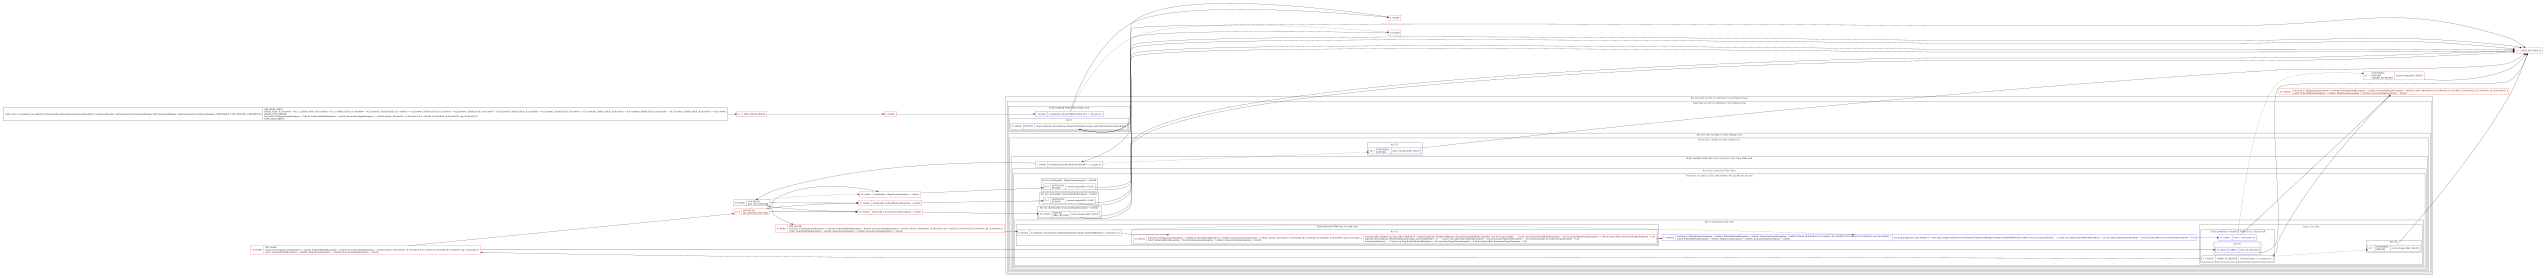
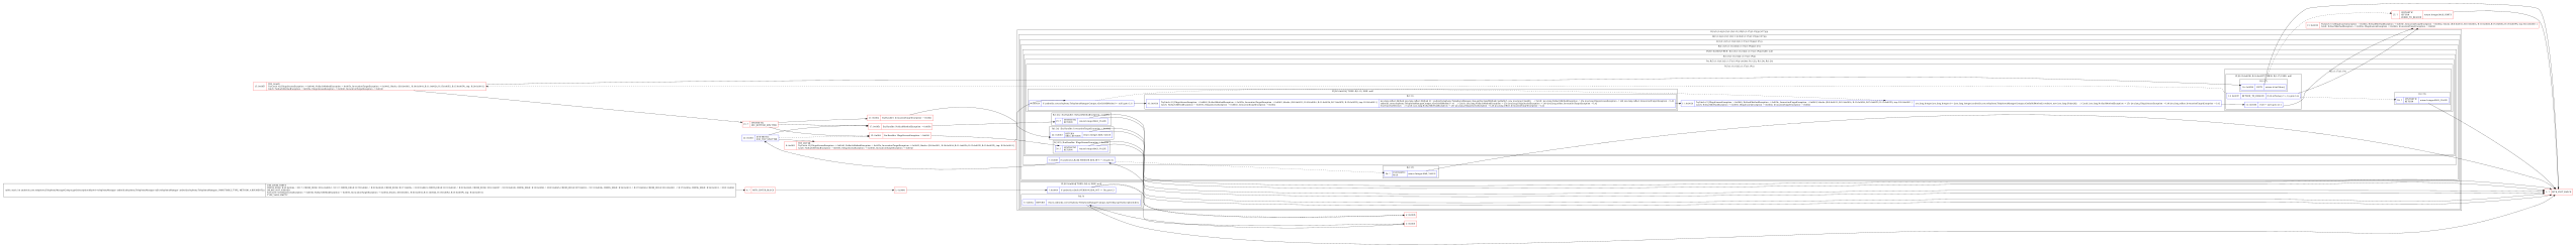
  digraph {
    fontname="PT Serif"
    rankdir=LR
    node [color=blue fontname="PT Serif" shape=record]
    edge [fontname="PT Serif"]
    n1 [label="{5\:\ 0x000a|RETURN\l|return androidx.core.telephony.TelephonyManagerCompat.Api30Impl.getSubscriptionId(r4)\l}"]
    n2 [label="{3\:\ 0x0004|if (android.os.Build.VERSION.SDK_INT \>= 30) goto L3\l}"]
-   n3 [color=red label="{10\:\ 0x0016|TryCatch #2 \{IllegalAccessException \-\> 0x0040, NoSuchMethodException \-\> 0x003e, InvocationTargetException \-\> 0x0042, blocks: (B:8:0x0011, B:10:0x0016, B:11:0x0026, B:13:0x0032, B:15:0x0039), top: B:24:0x0011 \}\lCatch: NoSuchMethodException \-\> 0x003e, IllegalAccessException \-\> 0x0040, InvocationTargetException \-\> 0x0042\l|java.lang.reflect.Method java.lang.reflect.Method r0 = android.telephony.TelephonyManager.class.getDeclaredMethod(\"getSubId\", new java.lang.Class[0])     \/\/ Catch: java.lang.NoSuchMethodException \-\> L3e java.lang.IllegalAccessException \-\> L40 java.lang.reflect.InvocationTargetException \-\> L42\landroidx.core.telephony.TelephonyManagerCompat.sGetSubIdMethod = r0     \/\/ Catch: java.lang.NoSuchMethodException \-\> L3e java.lang.IllegalAccessException \-\> L40 java.lang.reflect.InvocationTargetException \-\> L42\lr0.setAccessible(true)     \/\/ Catch: java.lang.NoSuchMethodException \-\> L3e java.lang.IllegalAccessException \-\> L40 java.lang.reflect.InvocationTargetException \-\> L42\l}"]
+   n3 [label="{10\:\ 0x0016|TryCatch #2 \{IllegalAccessException \-\> 0x0040, NoSuchMethodException \-\> 0x003e, InvocationTargetException \-\> 0x0042, blocks: (B:8:0x0011, B:10:0x0016, B:11:0x0026, B:13:0x0032, B:15:0x0039), top: B:24:0x0011 \}\lCatch: NoSuchMethodException \-\> 0x003e, IllegalAccessException \-\> 0x0040, InvocationTargetException \-\> 0x0042\l|java.lang.reflect.Method java.lang.reflect.Method r0 = android.telephony.TelephonyManager.class.getDeclaredMethod(\"getSubId\", new java.lang.Class[0])     \/\/ Catch: java.lang.NoSuchMethodException \-\> L3e java.lang.IllegalAccessException \-\> L40 java.lang.reflect.InvocationTargetException \-\> L42\landroidx.core.telephony.TelephonyManagerCompat.sGetSubIdMethod = r0     \/\/ Catch: java.lang.NoSuchMethodException \-\> L3e java.lang.IllegalAccessException \-\> L40 java.lang.reflect.InvocationTargetException \-\> L42\lr0.setAccessible(true)     \/\/ Catch: java.lang.NoSuchMethodException \-\> L3e java.lang.IllegalAccessException \-\> L40 java.lang.reflect.InvocationTargetException \-\> L42\l}"]
    n4 [label="{9\:\ 0x0014|if (androidx.core.telephony.TelephonyManagerCompat.sGetSubIdMethod == null) goto L11\l}"]
    n5 [label="{16\:\ 0x003d|HINTS\l|return r0.intValue()\l}"]
    n6 [label="{12\:\ 0x0030|if (r0 != null) goto L14\l}"]
-   n7 [label="{14\:\ 0x0037|ADDED_TO_REGION\l|if (r0.intValue() != (\-1)) goto L16\l}"]
+   n7 [label="{14\:\ 0x0037|RETURN_TO_REGION\l|if (r0.intValue() != (\-1)) goto L16\l}"]
    n8 [label="{28\:\ ?|SYNTHETIC\lRETURN\l|return Integer.MAX_VALUE\l}"]
    n9 [label="{11\:\ 0x0026|TryCatch #2 \{IllegalAccessException \-\> 0x0040, NoSuchMethodException \-\> 0x003e, InvocationTargetException \-\> 0x0042, blocks: (B:8:0x0011, B:10:0x0016, B:11:0x0026, B:13:0x0032, B:15:0x0039), top: B:24:0x0011 \}\lCatch: NoSuchMethodException \-\> 0x003e, IllegalAccessException \-\> 0x0040, InvocationTargetException \-\> 0x0042\l|java.lang.Integer java.lang.Integer r0 = (java.lang.Integer) androidx.core.telephony.TelephonyManagerCompat.sGetSubIdMethod.invoke(r4, new java.lang.Object[0])     \/\/ Catch: java.lang.NoSuchMethodException \-\> L3e java.lang.IllegalAccessException \-\> L40 java.lang.reflect.InvocationTargetException \-\> L42\l}"]
    n10 [label="{30\:\ ?|SYNTHETIC\lRETURN\l|return Integer.MAX_VALUE\l}"]
    n11 [label="{29\:\ ?|SYNTHETIC\lRETURN\l|return Integer.MAX_VALUE\l}"]
    n12 [label="{22\:\ 0x0043|RETURN\lORIG_RETURN\l|return Integer.MAX_VALUE\l}"]
    n13 [label="{7\:\ 0x000f|if (android.os.Build.VERSION.SDK_INT \>= 22) goto L8\l}"]
-   n14 [label="{26\:\ ?|SYNTHETIC\lRETURN\l|return Integer.MAX_VALUE\l}"]
+   n14 [label="{26\:\ ?|SYNTHETIC\lMAX\l|return Integer.MAX_VALUE\l}"]
    n15 [color=red label="{1\:\ ?|MTH_EXIT_BLOCK\l}"]
    n16 [color=red label="{4\:\ 0x0006}"]
    n17 [color=red label="{6\:\ 0x000b}"]
    n18 [color=red label="{13\:\ 0x0032|TryCatch #2 \{IllegalAccessException \-\> 0x0040, NoSuchMethodException \-\> 0x003e, InvocationTargetException \-\> 0x0042, blocks: (B:8:0x0011, B:10:0x0016, B:11:0x0026, B:13:0x0032, B:15:0x0039), top: B:24:0x0011 \}\lCatch: NoSuchMethodException \-\> 0x003e, IllegalAccessException \-\> 0x0040, InvocationTargetException \-\> 0x0042\l}"]
    n19 [color=red label="{27\:\ ?|SYNTHETIC\lRETURN\lADDED_TO_REGION\l|return Integer.MAX_HINTS\l}"]
    n20 [color=red label="{15\:\ 0x0039|TRY_LEAVE\lTryCatch #2 \{IllegalAccessException \-\> 0x0040, NoSuchMethodException \-\> 0x003e, InvocationTargetException \-\> 0x0042, blocks: (B:8:0x0011, B:10:0x0016, B:11:0x0026, B:13:0x0032, B:15:0x0039), top: B:24:0x0011 \}\lCatch: NoSuchMethodException \-\> 0x003e, IllegalAccessException \-\> 0x0040, InvocationTargetException \-\> 0x0042\l}"]
    n21 [label="{24\:\ 0x0011|SYNTHETIC\lEXC_TOP_SPLITTER\l}"]
    n22 [color=red label="{8\:\ 0x0011|TRY_ENTER\lTryCatch #2 \{IllegalAccessException \-\> 0x0040, NoSuchMethodException \-\> 0x003e, InvocationTargetException \-\> 0x0042, blocks: (B:8:0x0011, B:10:0x0016, B:11:0x0026, B:13:0x0032, B:15:0x0039), top: B:24:0x0011 \}\lCatch: NoSuchMethodException \-\> 0x003e, IllegalAccessException \-\> 0x0040, InvocationTargetException \-\> 0x0042\l}"]
    n23 [color=red label="{19\:\ 0x0040|ExcHandler: IllegalAccessException \-\> 0x0040\l}"]
    n24 [color=red label="{17\:\ 0x003e|ExcHandler: NoSuchMethodException \-\> 0x003e\l}"]
    n25 [color=red label="{21\:\ 0x0042|ExcHandler: InvocationTargetException \-\> 0x0042\l}"]
    n26 [color=red label="{25\:\ ?|SYNTHETIC\lEXC_BOTTOM_SPLITTER\l}"]
    n27 [color=red label="{0\:\ ?|MTH_ENTER_BLOCK\l}"]
    n28 [color=red label="{2\:\ 0x0000}"]
    n29 [label="{public static int androidx.core.telephony.TelephonyManagerCompat.getSubscriptionId((r4v0 'telephonyManager' android.telephony.TelephonyManager A[D('telephonyManager' android.telephony.TelephonyManager), IMMUTABLE_TYPE, METHOD_ARGUMENT]))  | USE_LINES_HINTS\lCROSS_EDGE: B:23:0x0046 \-\> B:1:?, CROSS_EDGE: B:16:0x003d \-\> B:1:?, CROSS_EDGE: B:19:0x0040 \-\> B:22:0x0043, CROSS_EDGE: B:17:0x003e \-\> B:22:0x0043, CROSS_EDGE: B:21:0x0042 \-\> B:22:0x0043, CROSS_EDGE: B:14:0x0037 \-\> B:22:0x0043, CROSS_EDGE: B:12:0x0030 \-\> B:22:0x0043, CROSS_EDGE: B:9:0x0014 \-\> B:11:0x0026, CROSS_EDGE: B:24:0x0011 \-\> B:19:0x0040, CROSS_EDGE: B:24:0x0011 \-\> B:17:0x003e, CROSS_EDGE: B:24:0x0011 \-\> B:21:0x0042\lINLINE_NOT_NEEDED\lTryCatch #2 \{IllegalAccessException \-\> 0x0040, NoSuchMethodException \-\> 0x003e, InvocationTargetException \-\> 0x0042, blocks: (B:8:0x0011, B:10:0x0016, B:11:0x0026, B:13:0x0032, B:15:0x0039), top: B:24:0x0011 \}\lTYPE_VARS: EMPTY\l}" color=""]
    subgraph cluster_1 {
      label="R(1:(2:(1:4)|(1:(2:(1:(3:(1:11)|12|(2:(1:17)|(1:19))))|(1:27)))))"
      subgraph cluster_2 {
        label="R(2:(1:4)|(1:(2:(1:(3:(1:11)|12|(2:(1:17)|(1:19))))|(1:27))))"
        subgraph cluster_3 {
          label="IF [B:3:0x0004] THEN: R(1:4) ELSE: null"
          n2
          subgraph cluster_4 {
            label="R(1:9)"
            n1
          }
        }
        subgraph cluster_5 {
          label="R(1:(2:(1:(3:(1:11)|12|(2:(1:17)|(1:19))))|(1:27)))"
          subgraph cluster_6 {
            label="R(2:(1:(3:(1:11)|12|(2:(1:17)|(1:19))))|(1:27))"
            subgraph cluster_7 {
              label="IF [B:7:0x000f] THEN: R(1:(3:(1:11)|12|(2:(1:17)|(1:19)))) ELSE: null"
              n13
              subgraph cluster_8 {
                label="R(1:(3:(1:11)|12|(2:(1:17)|(1:19))))"
                subgraph cluster_9 {
                  label="Try: R(3:(1:11)|12|(2:(1:17)|(1:19))) catches: R(1:22), R(1:24), R(1:26)"
                  subgraph cluster_10 {
                    label="R(3:(1:11)|12|(2:(1:17)|(1:19)))"
                    n9
                    subgraph cluster_11 {
                      label="IF [B:9:0x0014] THEN: R(1:11) ELSE: null"
                      n4
                      subgraph cluster_12 {
                        label="R(1:11)"
                        n3
                      }
                    }
                    subgraph cluster_13 {
                      label="R(2:(1:17)|(1:19))"
                      subgraph cluster_14 {
                        label="IF [B:12:0x0030, B:14:0x0037] THEN: R(1:17) ELSE: null"
                        n6
                        n7
                        subgraph cluster_15 {
                          label="R(1:17)"
                          n5
                        }
                      }
                      subgraph cluster_16 {
                        label="R(1:19)"
                        n8
                      }
                    }
                  }
                  subgraph cluster_17 {
                    label="R(1:22) | ExcHandler: IllegalAccessException \-\> 0x0040\l"
                    n10
                  }
                  subgraph cluster_18 {
                    label="R(1:24) | ExcHandler: NoSuchMethodException \-\> 0x003e\l"
                    n11
                  }
                  subgraph cluster_19 {
                    label="R(1:26) | ExcHandler: InvocationTargetException \-\> 0x0042\l"
                    n12
                  }
                }
              }
            }
            subgraph cluster_20 {
              label="R(1:27)"
              n14
            }
          }
        }
      }
    }
    subgraph cluster_21 {
      label="R(1:22) | ExcHandler: IllegalAccessException \-\> 0x0040\l"
    }
    subgraph cluster_22 {
      label="R(1:24) | ExcHandler: NoSuchMethodException \-\> 0x003e\l"
    }
    subgraph cluster_23 {
      label="R(1:26) | ExcHandler: InvocationTargetException \-\> 0x0042\l"
    }
    n1 -> n15
    n2 -> n16
    n2 -> n17 [style=dashed]
    n3 -> n9
    n4 -> n3
    n4 -> n9 [style=dashed]
    n5 -> n15
    n6 -> n18
-   n6 -> n19 [style=dashed]
+   n5 -> n19 [style=dashed]
    n7 -> n8 [style=dashed]
-   n7 -> n20
+   n7 -> n20 [style=dashed]
    n8 -> n15
    n9 -> n6
    n10 -> n15
    n10 -> n15
    n11 -> n15
    n11 -> n15
    n12 -> n15
    n12 -> n15
    n13 -> n14 [style=dashed]
    n13 -> n21
    n14 -> n15
    n16 -> n1
    n17 -> n13
-   n18 -> n7
+   n7 -> n18
    n19 -> n15
    n20 -> n5
    n20 -> n26
    n21 -> n22
    n21 -> n23 [style=dashed]
    n21 -> n24
-   n21 -> n25
    n22 -> n4
    n23 -> n10
    n24 -> n11
    n25 -> n12
    n26 -> n23
    n26 -> n24
    n26 -> n25
    n27 -> n28
    n28 -> n2
    n29 -> n27
  }
